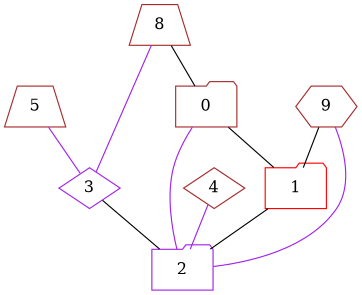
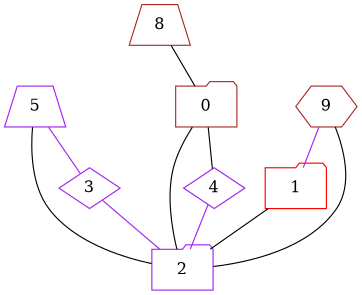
  graph {
    node [color=brown shape=folder]
    edge [color=black]
    n1 [label=0]
    n2 [color=red label=1]
    n3 [color=purple label=2]
    n4 [color=purple label=3 shape=diamond]
-   n5 [label=4 shape=diamond]
-   n6 [label=5 shape=trapezium]
+   n5 [color=purple label=4 shape=diamond]
+   n6 [color=purple label=5 shape=trapezium]
    n7 [label=8 shape=trapezium]
    n8 [label=9 shape=hexagon]
-   n1 -- n2
-   n1 -- n3 [color=purple]
+   n1 -- n5
+   n1 -- n3
    n2 -- n3
-   n4 -- n3
+   n4 -- n3 [color=purple]
    n5 -- n3 [color=purple]
+   n6 -- n3
    n6 -- n4 [color=purple]
    n7 -- n1
-   n7 -- n4 [color=purple]
-   n8 -- n2
-   n8 -- n3 [color=purple]
+   n8 -- n2 [color=purple]
+   n8 -- n3
  }
